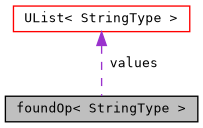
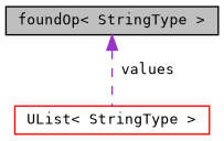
  digraph {
    fontname="DejaVu Sans Mono"
    node [fontname="DejaVu Sans Mono" fontsize=10 shape=record]
    n1 [color=black fillcolor=grey75 fontcolor=black height=0.2 label="foundOp\< StringType \>" style=filled width=0.4]
    n2 [color=red height=0.2 label="UList\< StringType \>" width=0.4]
-   n2 -> n1 [color=darkorchid3 dir=back fontname="DejaVu Sans Mono" fontsize=10 label=" values" labelfontname=Helvetica labelfontsize=10 style=dashed]
+   n1 -> n2 [color=darkorchid3 dir=back fontname="DejaVu Sans Mono" fontsize=10 label=" values" labelfontname=Helvetica labelfontsize=10 style=dashed]
  }
